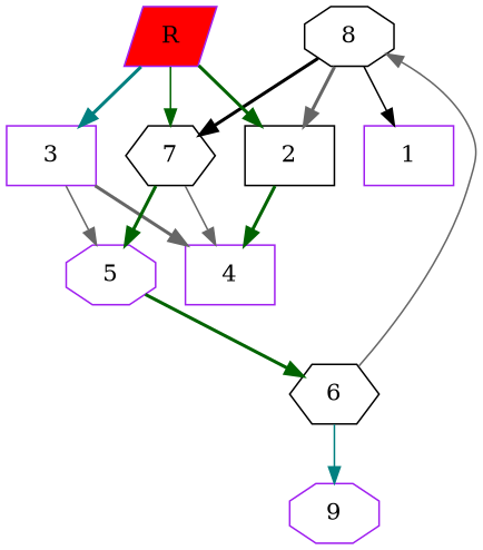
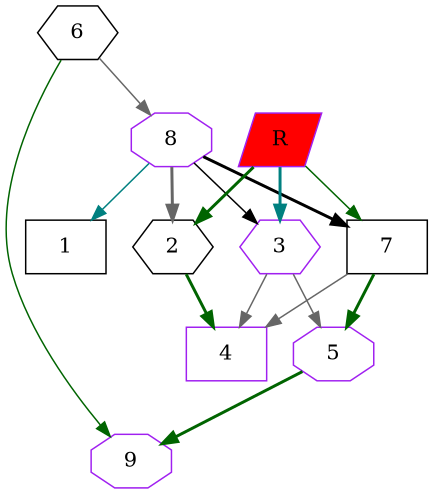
  digraph {
    node [color=purple shape=box]
    edge [color=darkgreen style=bold]
    4
-   2 [color=black]
-   3
+   2 [color=black shape=hexagon]
+   3 [shape=hexagon]
    5 [shape=octagon]
    6 [color=black shape=hexagon]
-   8 [color=black shape=octagon]
+   8 [shape=octagon]
    9 [shape=octagon]
-   1
-   7 [color=black shape=hexagon]
+   1 [color=black]
+   7 [color=black]
    R [fillcolor="#ff0000" shape=parallelogram style=filled]
    2 -> 4
-   3 -> 4 [color=gray40]
+   3 -> 4 [color=gray40 style=solid]
    3 -> 5 [color=gray40 style=solid]
-   5 -> 6
+   5 -> 9
    6 -> 8 [color=gray40 style=solid]
-   6 -> 9 [color=teal style=solid]
+   6 -> 9 [style=solid]
    8 -> 2 [color=gray40]
-   8 -> 1 [color=black style=solid]
+   8 -> 3 [color=black style=solid]
+   8 -> 1 [color=teal style=solid]
    8 -> 7 [color=black]
    7 -> 4 [color=gray40 style=solid]
    7 -> 5
    R -> 2
    R -> 3 [color=teal]
    R -> 7 [style=solid]
  }
